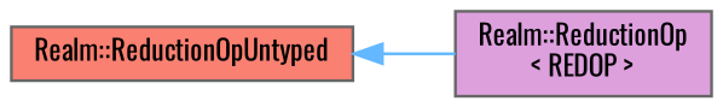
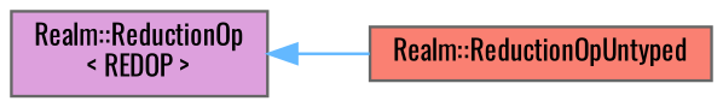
  digraph {
    rankdir=LR
    fontname=Oswald
    node [color=gray40 fontname=Oswald fontsize=10 shape=box style=filled]
    n1 [fillcolor=salmon fontcolor=black height=0.2 label="Realm::ReductionOpUntyped" width=0.4]
    n2 [fillcolor=plum height=0.2 label="Realm::ReductionOp\l\< REDOP \>" width=0.4]
-   n1 -> n2 [color=steelblue1 dir=back fontname=Oswald fontsize=10 labelfontname=Helvetica labelfontsize=10 style=solid]
+   n2 -> n1 [color=steelblue1 dir=back fontname=Oswald fontsize=10 labelfontname=Helvetica labelfontsize=10 style=solid]
  }
